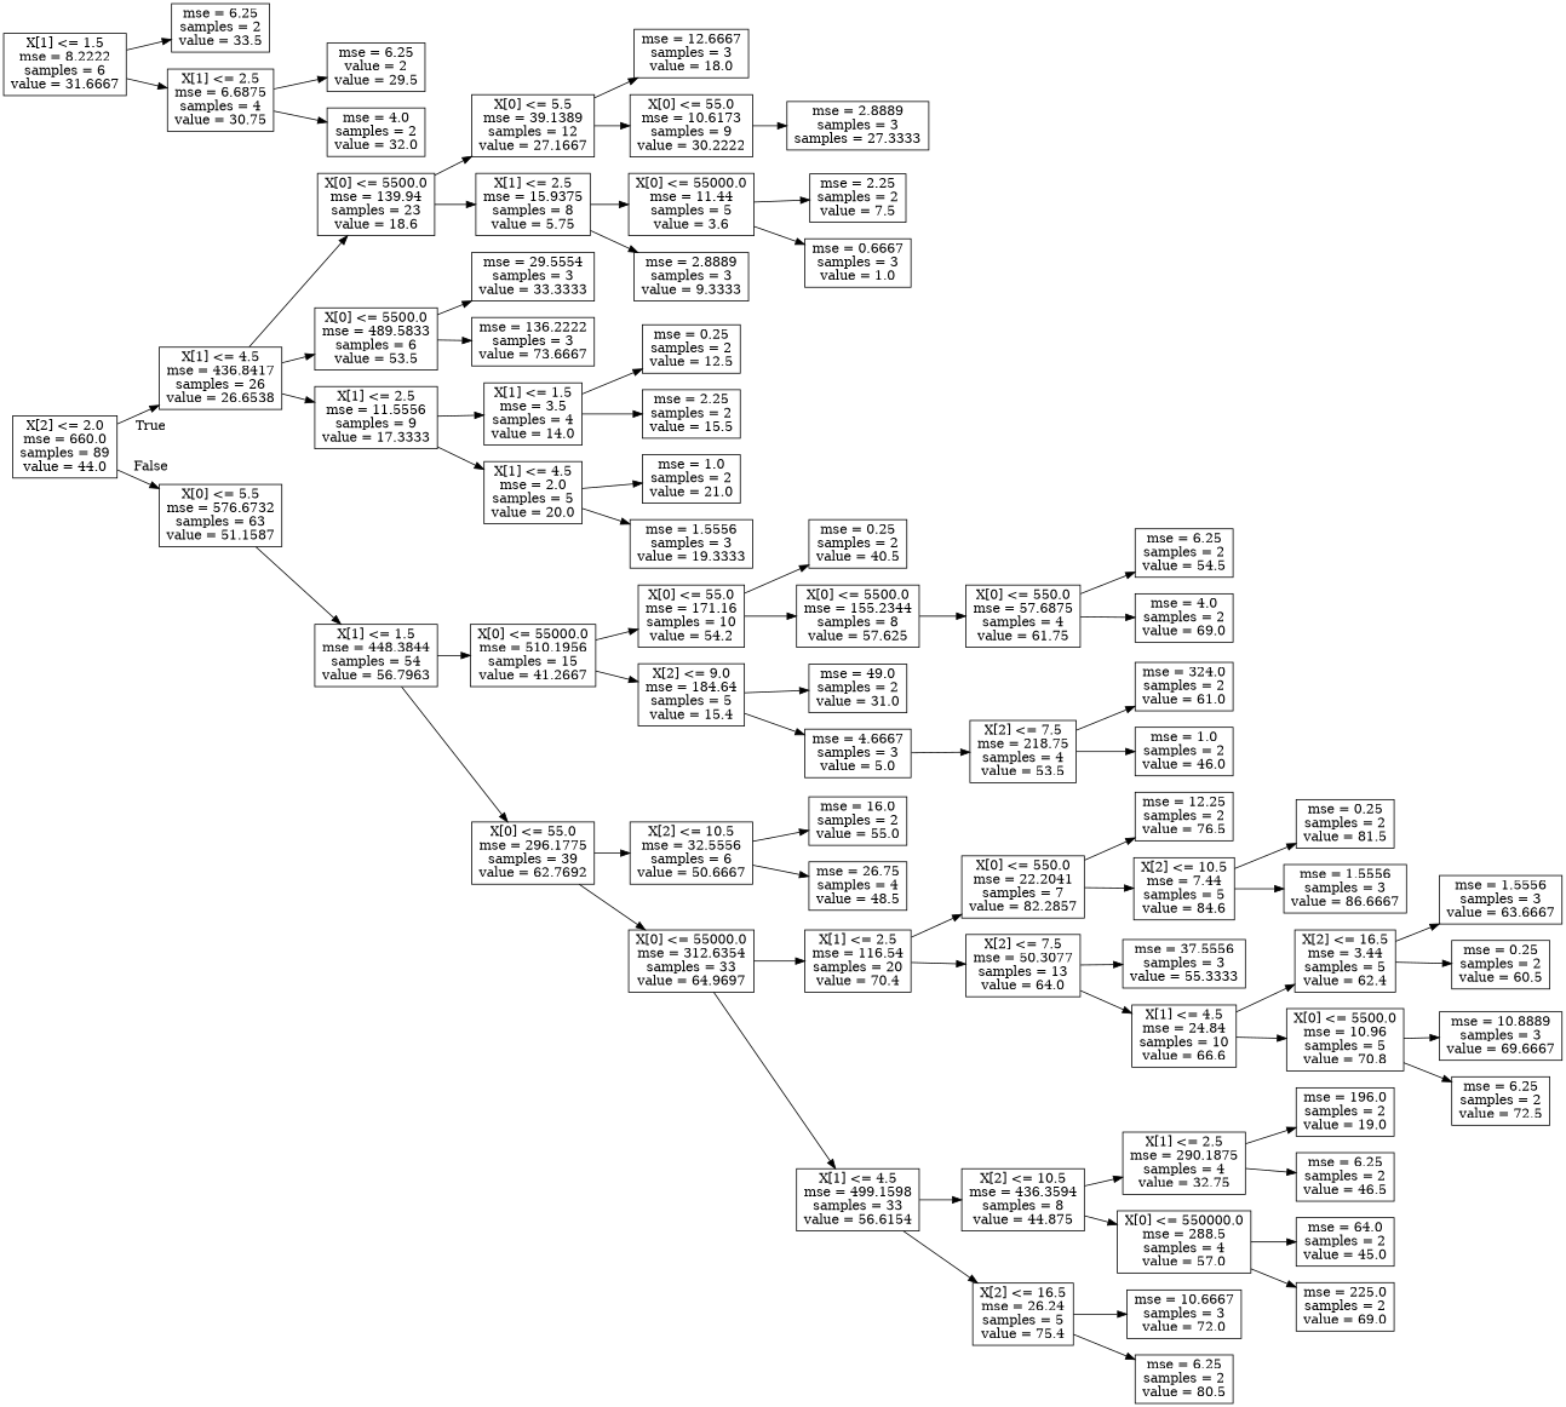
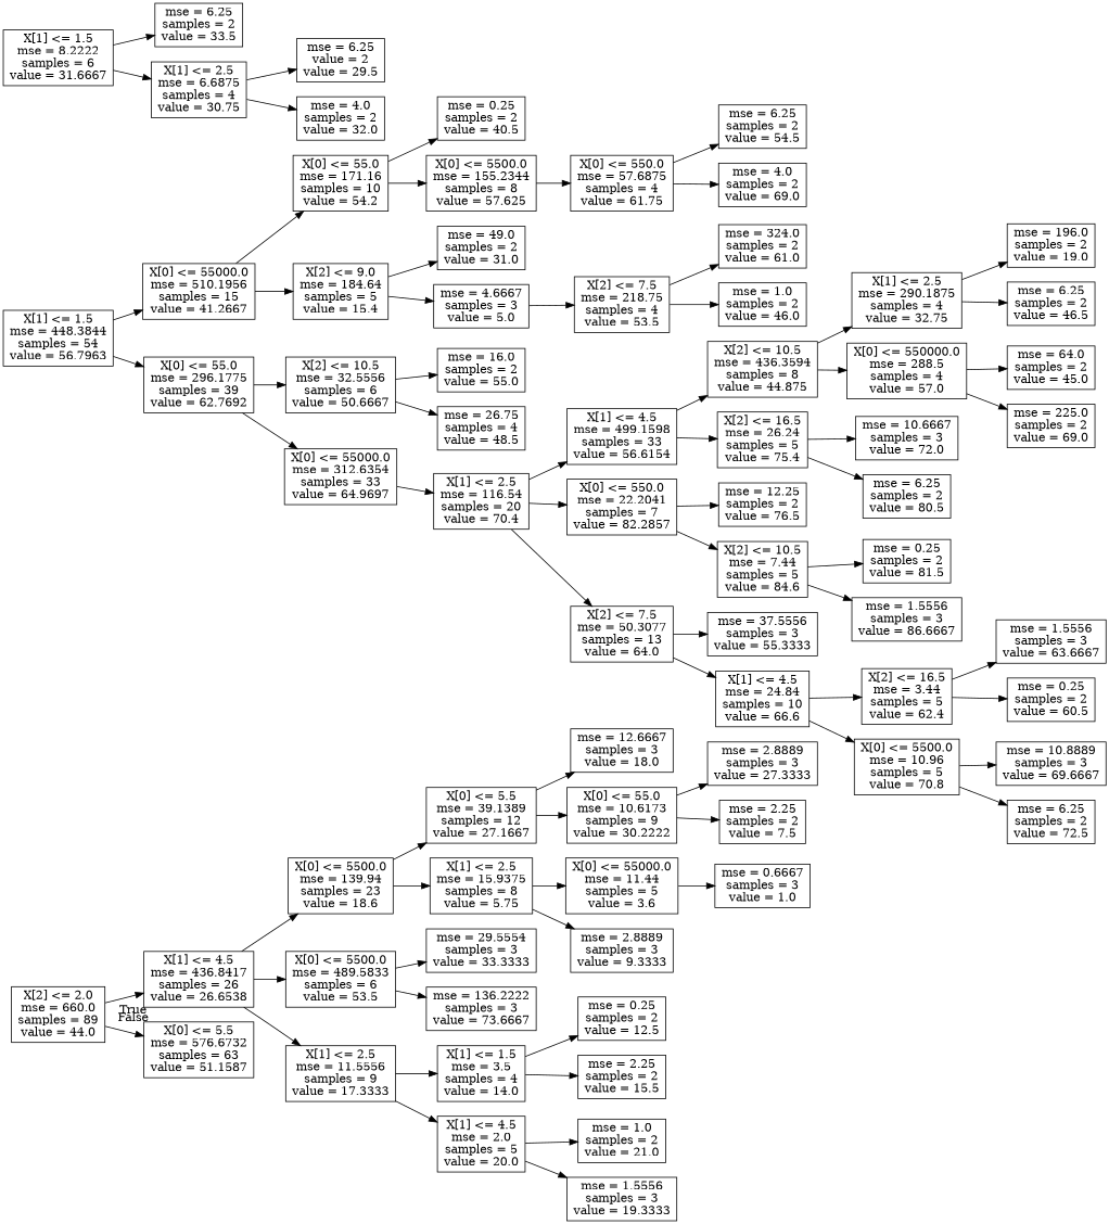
  digraph {
    rankdir=LR
    node [shape=box]
    n1 [label="X[2] <= 2.0\nmse = 660.0\nsamples = 89\nvalue = 44.0"]
    n2 [label="X[1] <= 4.5\nmse = 436.8417\nsamples = 26\nvalue = 26.6538"]
    n3 [label="X[0] <= 5.5\nmse = 576.6732\nsamples = 63\nvalue = 51.1587"]
    n4 [label="X[0] <= 5500.0\nmse = 139.94\nsamples = 23\nvalue = 18.6"]
    n5 [label="X[0] <= 5500.0\nmse = 489.5833\nsamples = 6\nvalue = 53.5"]
    n6 [label="X[1] <= 2.5\nmse = 11.5556\nsamples = 9\nvalue = 17.3333"]
    n7 [label="X[1] <= 1.5\nmse = 448.3844\nsamples = 54\nvalue = 56.7963"]
    n8 [label="X[0] <= 5.5\nmse = 39.1389\nsamples = 12\nvalue = 27.1667"]
    n9 [label="X[1] <= 2.5\nmse = 15.9375\nsamples = 8\nvalue = 5.75"]
    n10 [label="mse = 29.5554\nsamples = 3\nvalue = 33.3333"]
    n11 [label="mse = 136.2222\nsamples = 3\nvalue = 73.6667"]
    n12 [label="mse = 12.6667\nsamples = 3\nvalue = 18.0"]
    n13 [label="X[0] <= 55.0\nmse = 10.6173\nsamples = 9\nvalue = 30.2222"]
    n14 [label="X[0] <= 55000.0\nmse = 11.44\nsamples = 5\nvalue = 3.6"]
    n15 [label="mse = 2.8889\nsamples = 3\nvalue = 9.3333"]
-   n16 [label="mse = 2.8889\nsamples = 3\nsamples = 27.3333"]
+   n16 [label="mse = 2.8889\nsamples = 3\nvalue = 27.3333"]
    n17 [label="X[1] <= 1.5\nmse = 8.2222\nsamples = 6\nvalue = 31.6667"]
    n18 [label="mse = 6.25\nsamples = 2\nvalue = 33.5"]
    n19 [label="X[1] <= 2.5\nmse = 6.6875\nsamples = 4\nvalue = 30.75"]
    n20 [label="mse = 6.25\nvalue = 2\nvalue = 29.5"]
    n21 [label="mse = 4.0\nsamples = 2\nvalue = 32.0"]
    n22 [label="mse = 2.25\nsamples = 2\nvalue = 7.5"]
    n23 [label="mse = 0.6667\nsamples = 3\nvalue = 1.0"]
    n24 [label="X[1] <= 1.5\nmse = 3.5\nsamples = 4\nvalue = 14.0"]
    n25 [label="X[1] <= 4.5\nmse = 2.0\nsamples = 5\nvalue = 20.0"]
    n26 [label="X[0] <= 55000.0\nmse = 510.1956\nsamples = 15\nvalue = 41.2667"]
    n27 [label="X[0] <= 55.0\nmse = 296.1775\nsamples = 39\nvalue = 62.7692"]
    n28 [label="mse = 0.25\nsamples = 2\nvalue = 12.5"]
    n29 [label="mse = 2.25\nsamples = 2\nvalue = 15.5"]
    n30 [label="mse = 1.0\nsamples = 2\nvalue = 21.0"]
    n31 [label="mse = 1.5556\nsamples = 3\nvalue = 19.3333"]
    n32 [label="X[0] <= 55.0\nmse = 171.16\nsamples = 10\nvalue = 54.2"]
    n33 [label="X[2] <= 9.0\nmse = 184.64\nsamples = 5\nvalue = 15.4"]
    n34 [label="X[2] <= 10.5\nmse = 32.5556\nsamples = 6\nvalue = 50.6667"]
    n35 [label="X[0] <= 55000.0\nmse = 312.6354\nsamples = 33\nvalue = 64.9697"]
    n36 [label="mse = 0.25\nsamples = 2\nvalue = 40.5"]
    n37 [label="X[0] <= 5500.0\nmse = 155.2344\nsamples = 8\nvalue = 57.625"]
    n38 [label="mse = 49.0\nsamples = 2\nvalue = 31.0"]
    n39 [label="mse = 4.6667\nsamples = 3\nvalue = 5.0"]
    n40 [label="X[0] <= 550.0\nmse = 57.6875\nsamples = 4\nvalue = 61.75"]
    n41 [label="mse = 6.25\nsamples = 2\nvalue = 54.5"]
    n42 [label="mse = 4.0\nsamples = 2\nvalue = 69.0"]
    n43 [label="X[2] <= 7.5\nmse = 218.75\nsamples = 4\nvalue = 53.5"]
    n44 [label="mse = 324.0\nsamples = 2\nvalue = 61.0"]
    n45 [label="mse = 1.0\nsamples = 2\nvalue = 46.0"]
    n46 [label="mse = 16.0\nsamples = 2\nvalue = 55.0"]
    n47 [label="mse = 26.75\nsamples = 4\nvalue = 48.5"]
    n48 [label="X[1] <= 2.5\nmse = 116.54\nsamples = 20\nvalue = 70.4"]
    n49 [label="X[1] <= 4.5\nmse = 499.1598\nsamples = 33\nvalue = 56.6154"]
    n50 [label="X[0] <= 550.0\nmse = 22.2041\nsamples = 7\nvalue = 82.2857"]
    n51 [label="X[2] <= 7.5\nmse = 50.3077\nsamples = 13\nvalue = 64.0"]
    n52 [label="X[2] <= 10.5\nmse = 436.3594\nsamples = 8\nvalue = 44.875"]
    n53 [label="X[2] <= 16.5\nmse = 26.24\nsamples = 5\nvalue = 75.4"]
    n54 [label="mse = 12.25\nsamples = 2\nvalue = 76.5"]
    n55 [label="X[2] <= 10.5\nmse = 7.44\nsamples = 5\nvalue = 84.6"]
    n56 [label="mse = 37.5556\nsamples = 3\nvalue = 55.3333"]
    n57 [label="X[1] <= 4.5\nmse = 24.84\nsamples = 10\nvalue = 66.6"]
    n58 [label="mse = 0.25\nsamples = 2\nvalue = 81.5"]
    n59 [label="mse = 1.5556\nsamples = 3\nvalue = 86.6667"]
    n60 [label="X[2] <= 16.5\nmse = 3.44\nsamples = 5\nvalue = 62.4"]
    n61 [label="X[0] <= 5500.0\nmse = 10.96\nsamples = 5\nvalue = 70.8"]
    n62 [label="mse = 1.5556\nsamples = 3\nvalue = 63.6667"]
    n63 [label="mse = 0.25\nsamples = 2\nvalue = 60.5"]
    n64 [label="mse = 10.8889\nsamples = 3\nvalue = 69.6667"]
    n65 [label="mse = 6.25\nsamples = 2\nvalue = 72.5"]
    n66 [label="X[1] <= 2.5\nmse = 290.1875\nsamples = 4\nvalue = 32.75"]
    n67 [label="X[0] <= 550000.0\nmse = 288.5\nsamples = 4\nvalue = 57.0"]
    n68 [label="mse = 10.6667\nsamples = 3\nvalue = 72.0"]
    n69 [label="mse = 6.25\nsamples = 2\nvalue = 80.5"]
    n70 [label="mse = 196.0\nsamples = 2\nvalue = 19.0"]
    n71 [label="mse = 6.25\nsamples = 2\nvalue = 46.5"]
    n72 [label="mse = 64.0\nsamples = 2\nvalue = 45.0"]
    n73 [label="mse = 225.0\nsamples = 2\nvalue = 69.0"]
    n1 -> n2 [headlabel=True labelangle=45 labeldistance=2.5]
    n1 -> n3 [headlabel=False labelangle=-45 labeldistance=2.5]
    n2 -> n4
    n2 -> n5
    n2 -> n6
-   n3 -> n7
    n4 -> n8
    n4 -> n9
    n5 -> n10
    n5 -> n11
    n6 -> n24
    n6 -> n25
    n7 -> n26
    n7 -> n27
    n8 -> n12
    n8 -> n13
    n9 -> n14
    n9 -> n15
    n13 -> n16
-   n14 -> n22
+   n13 -> n22
    n14 -> n23
    n17 -> n18
    n17 -> n19
    n19 -> n20
    n19 -> n21
    n24 -> n28
    n24 -> n29
    n25 -> n30
    n25 -> n31
    n26 -> n32
    n26 -> n33
    n27 -> n34
    n27 -> n35
    n32 -> n36
    n32 -> n37
    n33 -> n38
    n33 -> n39
    n34 -> n46
    n34 -> n47
    n35 -> n48
-   n35 -> n49
+   n48 -> n49
    n37 -> n40
    n39 -> n43
    n40 -> n41
    n40 -> n42
    n43 -> n44
    n43 -> n45
    n48 -> n50
    n48 -> n51
    n49 -> n52
    n49 -> n53
    n50 -> n54
    n50 -> n55
    n51 -> n56
    n51 -> n57
    n52 -> n66
    n52 -> n67
    n53 -> n68
    n53 -> n69
    n55 -> n58
    n55 -> n59
    n57 -> n60
    n57 -> n61
    n60 -> n62
    n60 -> n63
    n61 -> n64
    n61 -> n65
    n66 -> n70
    n66 -> n71
    n67 -> n72
    n67 -> n73
  }
